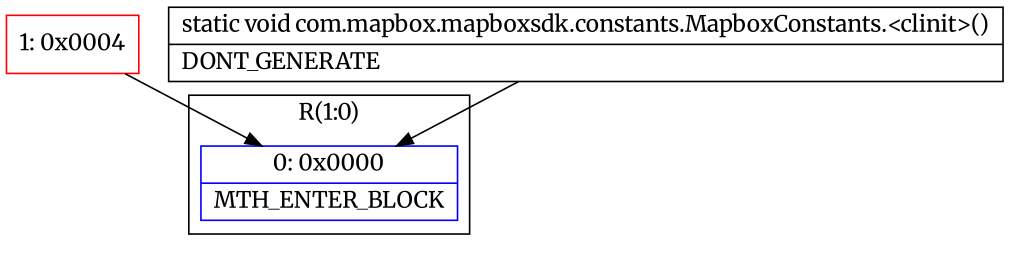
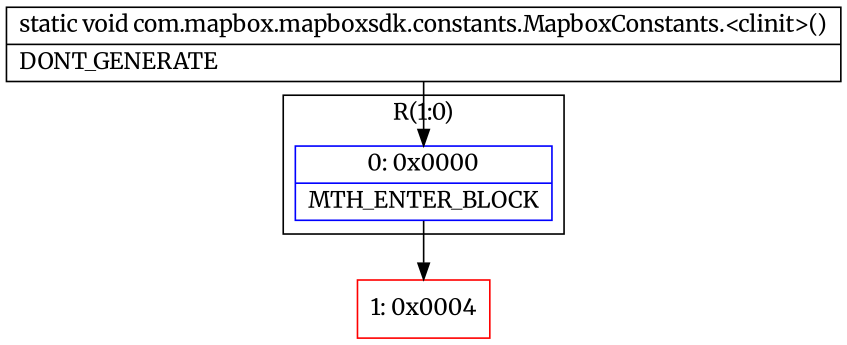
  digraph {
    fontname=Merriweather
    node [shape=record fontname=Merriweather]
    edge [fontname=Merriweather]
    n1 [color=blue label="{0\:\ 0x0000|MTH_ENTER_BLOCK\l}"]
    n2 [color=red label="{1\:\ 0x0004}"]
    n3 [label="{static void com.mapbox.mapboxsdk.constants.MapboxConstants.\<clinit\>()  | DONT_GENERATE\l}"]
    subgraph cluster_1 {
      label="R(1:0)"
      n1
    }
-   n2 -> n1
+   n1 -> n2
    n3 -> n1
  }
